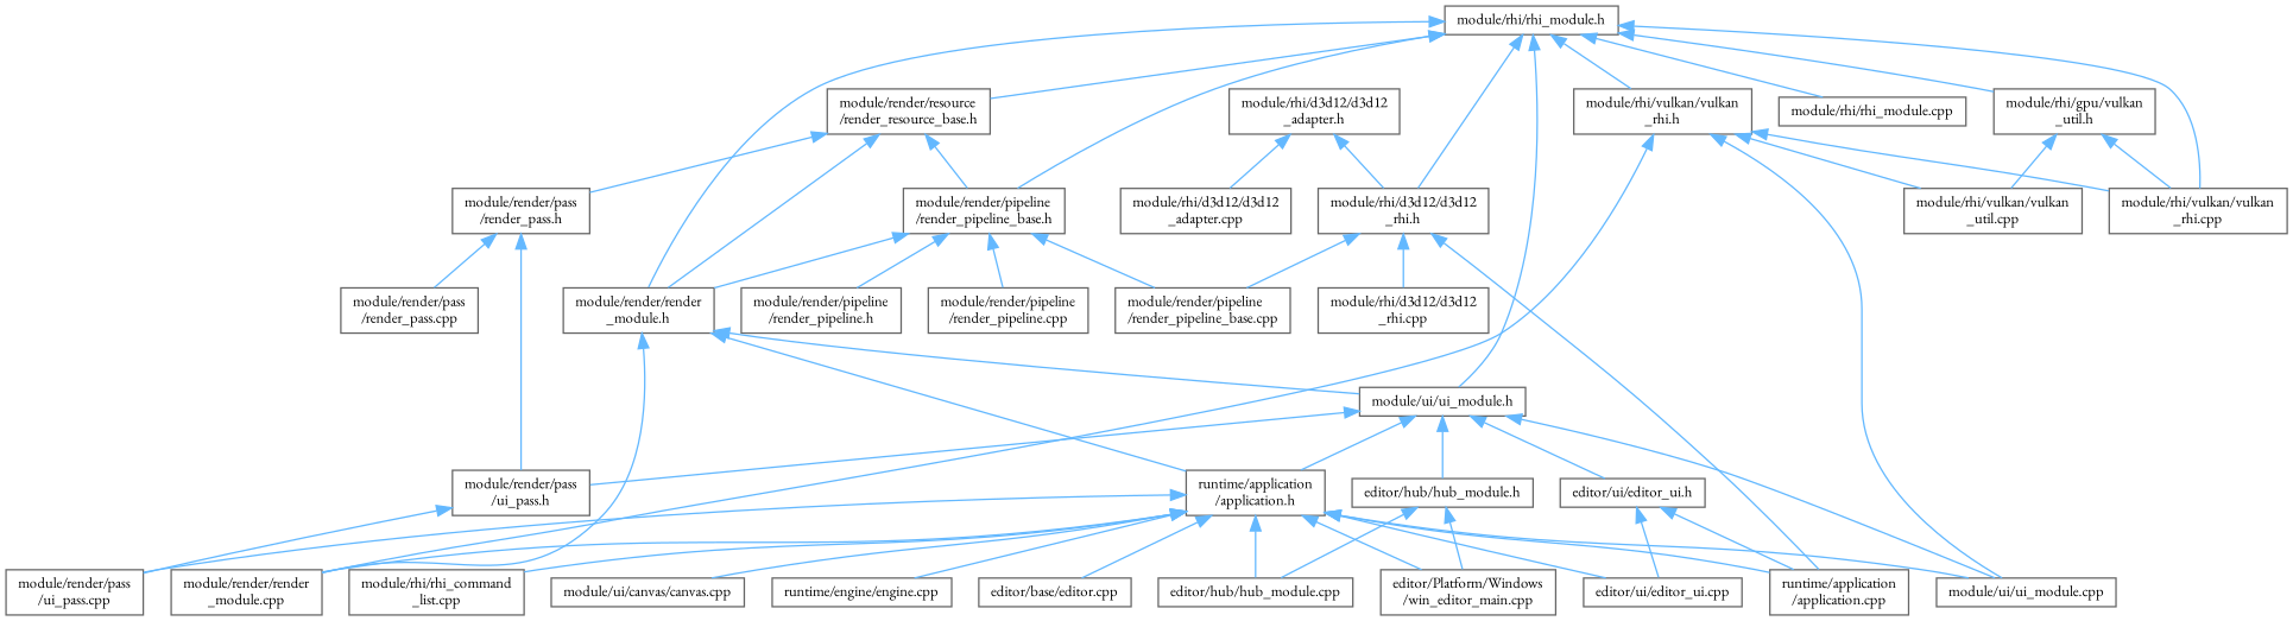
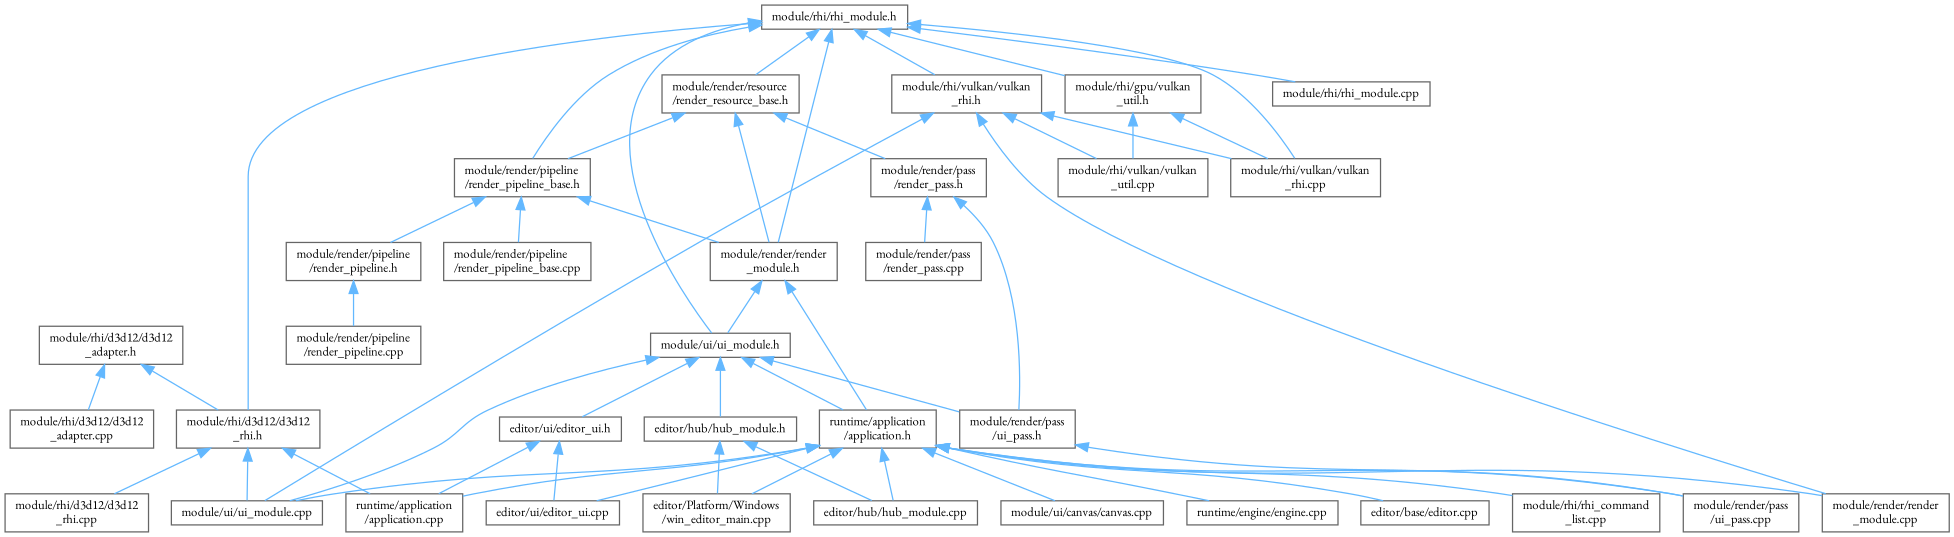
  digraph {
    fontname="EB Garamond"
    node [color=grey40 fillcolor=white fontname="EB Garamond" fontsize=10 shape=box style=filled]
    edge [color=steelblue1 dir=back fontname="EB Garamond" fontsize=10 labelfontname=Helvetica labelfontsize=10 style=solid]
    n1 [height=0.2 label="module/rhi/d3d12/d3d12\l_adapter.h" width=0.4]
    n2 [height=0.2 label="module/rhi/d3d12/d3d12\l_adapter.cpp" width=0.4]
    n3 [height=0.2 label="module/rhi/d3d12/d3d12\l_rhi.h" width=0.4]
    n4 [height=0.2 label="module/rhi/rhi_module.h" width=0.4]
    n5 [height=0.2 label="module/render/pipeline\l/render_pipeline_base.h" width=0.4]
    n6 [height=0.2 label="module/render/render\l_module.h" width=0.4]
    n7 [height=0.2 label="module/ui/ui_module.h" width=0.4]
    n8 [height=0.2 label="module/render/resource\l/render_resource_base.h" width=0.4]
    n9 [height=0.2 label="module/rhi/rhi_module.cpp" width=0.4]
    n10 [height=0.2 label="module/rhi/vulkan/vulkan\l_rhi.cpp" width=0.4]
    n11 [height=0.2 label="module/rhi/vulkan/vulkan\l_rhi.h" width=0.4]
    n12 [height=0.2 label="module/rhi/gpu/vulkan\l_util.h" width=0.4]
    n13 [height=0.2 label="module/rhi/d3d12/d3d12\l_rhi.cpp" width=0.4]
    n14 [height=0.2 label="module/ui/ui_module.cpp" width=0.4]
    n15 [height=0.2 label="runtime/application\l/application.cpp" width=0.4]
    n16 [height=0.2 label="module/render/pipeline\l/render_pipeline.h" width=0.4]
    n17 [height=0.2 label="module/render/pipeline\l/render_pipeline_base.cpp" width=0.4]
    n18 [height=0.2 label="module/render/render\l_module.cpp" width=0.4]
    n19 [height=0.2 label="runtime/application\l/application.h" width=0.4]
    n20 [height=0.2 label="module/render/pass\l/ui_pass.h" width=0.4]
    n21 [height=0.2 label="editor/hub/hub_module.h" width=0.4]
    n22 [height=0.2 label="editor/ui/editor_ui.h" width=0.4]
    n23 [height=0.2 label="module/render/pass\l/render_pass.h" width=0.4]
    n24 [height=0.2 label="module/rhi/vulkan/vulkan\l_util.cpp" width=0.4]
    n25 [height=0.2 label="module/render/pass\l/render_pass.cpp" width=0.4]
    n26 [height=0.2 label="module/render/pipeline\l/render_pipeline.cpp" width=0.4]
    n27 [height=0.2 label="module/render/pass\l/ui_pass.cpp" width=0.4]
    n28 [height=0.2 label="editor/Platform/Windows\l/win_editor_main.cpp" width=0.4]
    n29 [height=0.2 label="editor/hub/hub_module.cpp" width=0.4]
    n30 [height=0.2 label="editor/ui/editor_ui.cpp" width=0.4]
    n31 [height=0.2 label="editor/base/editor.cpp" width=0.4]
    n32 [height=0.2 label="module/rhi/rhi_command\l_list.cpp" width=0.4]
    n33 [height=0.2 label="module/ui/canvas/canvas.cpp" width=0.4]
    n34 [height=0.2 label="runtime/engine/engine.cpp" width=0.4]
    n1 -> n2
    n1 -> n3
    n3 -> n13
-   n3 -> n17
+   n3 -> n14
    n3 -> n15
    n4 -> n3
    n4 -> n5
    n4 -> n6
    n4 -> n7
    n4 -> n8
    n4 -> n9
    n4 -> n10
    n4 -> n11
    n4 -> n12
    n5 -> n6
    n5 -> n16
    n5 -> n17
    n6 -> n7
-   n6 -> n18
    n6 -> n19
    n7 -> n14
    n7 -> n19
    n7 -> n20
    n7 -> n21
    n7 -> n22
    n8 -> n5
    n8 -> n6
    n8 -> n23
    n11 -> n10
    n11 -> n14
    n11 -> n18
    n11 -> n24
    n12 -> n10
    n12 -> n24
-   n5 -> n26
+   n16 -> n26
    n19 -> n14
    n19 -> n15
    n19 -> n18
    n19 -> n27
    n19 -> n28
    n19 -> n29
    n19 -> n30
    n19 -> n31
    n19 -> n32
    n19 -> n33
    n19 -> n34
    n20 -> n27
    n21 -> n28
    n21 -> n29
    n22 -> n15
    n22 -> n30
    n23 -> n20
    n23 -> n25
  }
